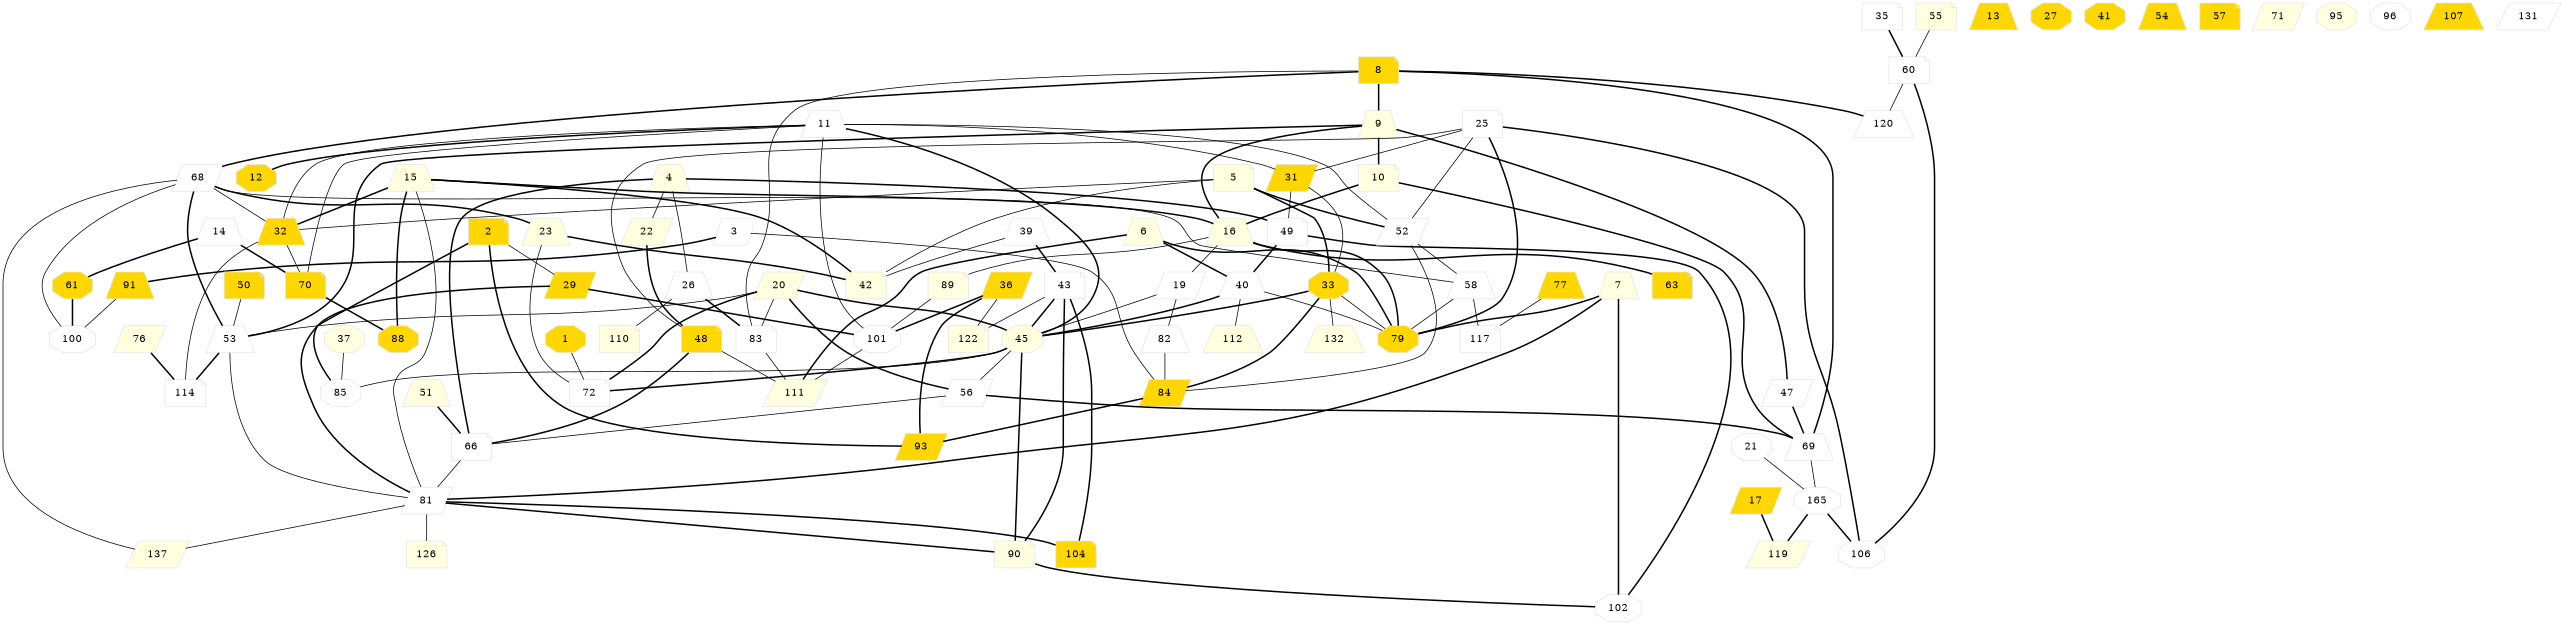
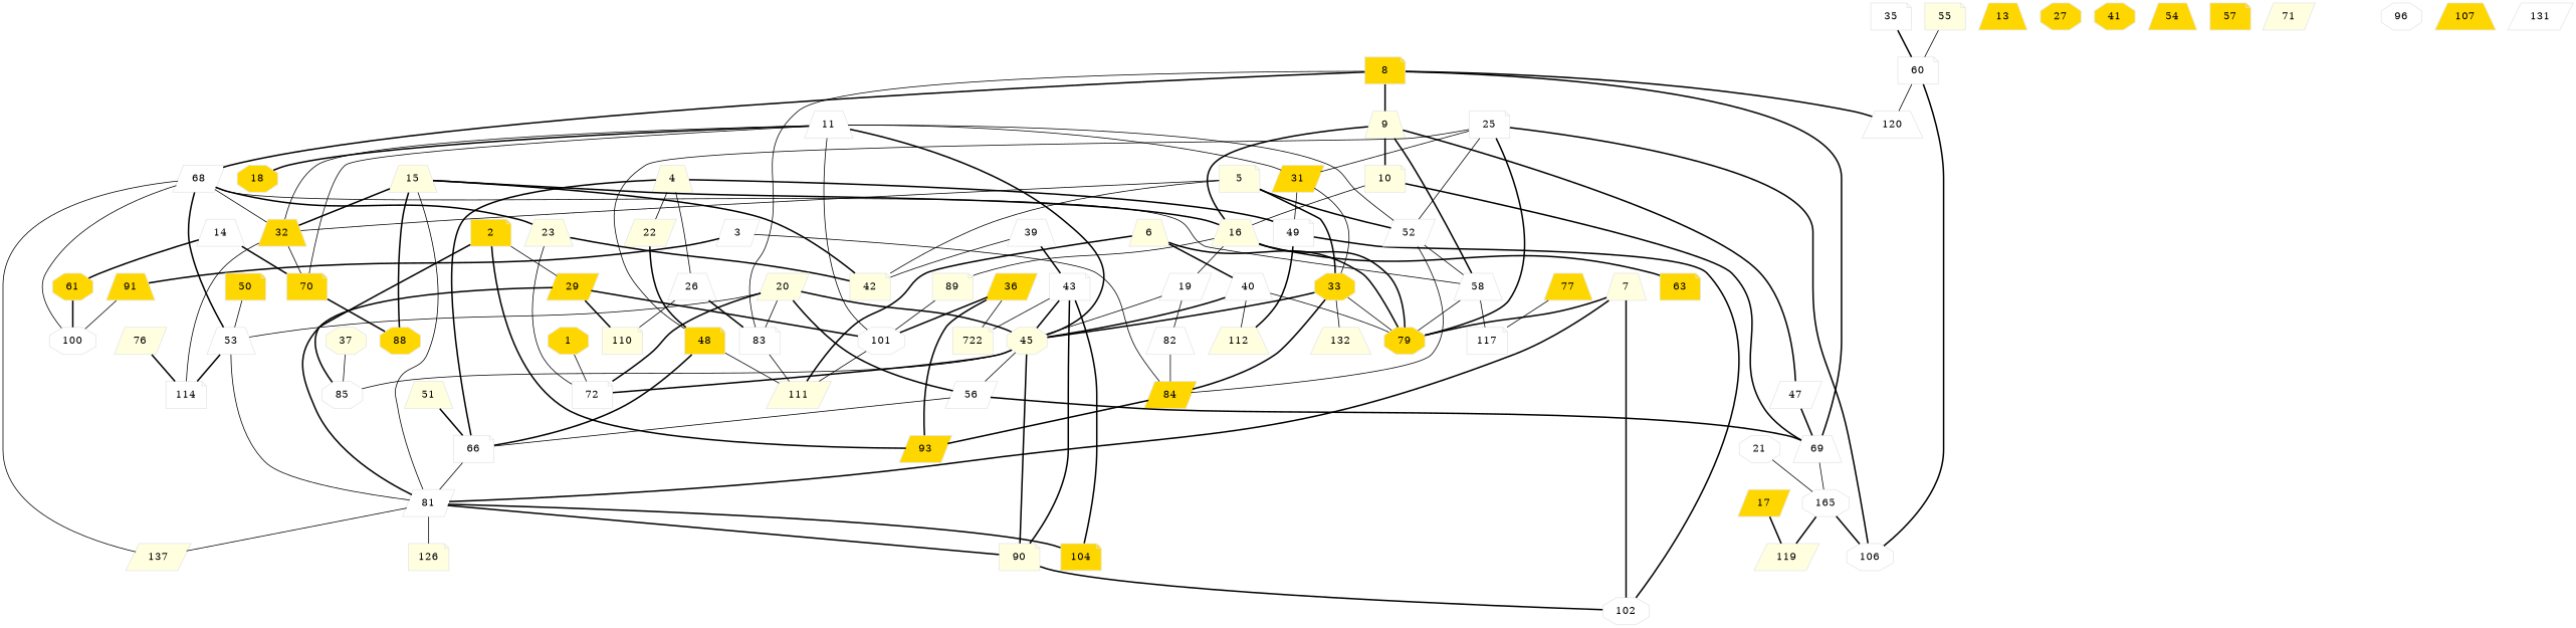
  graph {
    node [color=gray90 fillcolor=white shape=note style=filled]
    edge [style=bold]
    72 [super="+78"]
    1 [fillcolor=gold shape=octagon]
    2 [fillcolor=gold super="+97"]
    29 [fillcolor=gold shape=parallelogram super="+130"]
    85 [shape=octagon super="+109"]
    93 [fillcolor=gold shape=parallelogram super="+115"]
    81 [shape=parallelogram super="+118"]
    101 [shape=octagon super="+136"]
    110 [fillcolor=lightyellow]
    84 [fillcolor=gold shape=parallelogram super="+87"]
    3 [shape=parallelogram]
    91 [fillcolor=gold shape=trapezium]
    100 [shape=octagon]
    4 [fillcolor=lightyellow shape=trapezium super="+92"]
    22 [fillcolor=lightyellow shape=parallelogram]
    26 [shape=trapezium super="+103"]
    49
    66 [super="+68"]
    48 [fillcolor=gold super="+99"]
    83 [super="+138"]
    102 [shape=octagon]
    112 [fillcolor=lightyellow shape=trapezium]
    5 [fillcolor=lightyellow super="+65"]
    32 [fillcolor=gold shape=trapezium super="+73"]
    33 [fillcolor=gold shape=octagon super="+34"]
    42 [fillcolor=lightyellow super="+74"]
    52 [shape=parallelogram super="+128"]
    70 [fillcolor=gold]
    114
    79 [fillcolor=gold shape=octagon super="+127"]
    45 [fillcolor=lightyellow shape=octagon super="+59"]
    132 [fillcolor=lightyellow shape=trapezium]
    58 [shape=trapezium]
    40 [shape=trapezium super="+133"]
    6 [fillcolor=lightyellow shape=trapezium]
    111 [fillcolor=lightyellow shape=parallelogram super="+129"]
    7 [fillcolor=lightyellow shape=trapezium super="+38"]
    137 [fillcolor=lightyellow shape=parallelogram]
    90 [fillcolor=lightyellow super="+98"]
    104 [fillcolor=gold super="+121"]
    126 [fillcolor=lightyellow]
    8 [fillcolor=gold super="+108"]
    9 [fillcolor=lightyellow shape=trapezium super="+113"]
    n44 [label=68 shape=parallelogram super="+44"]
    69 [shape=trapezium super="+124"]
    120 [shape=trapezium]
    10 [fillcolor=lightyellow]
    16 [fillcolor=lightyellow shape=trapezium super="+30"]
    47 [shape=parallelogram]
    53 [shape=trapezium super="+75"]
    23 [fillcolor=lightyellow shape=trapezium super="+123"]
    n52 [label=165 shape=octagon super="+135"]
    19 [shape=parallelogram]
    63 [fillcolor=gold]
    89 [fillcolor=lightyellow]
    11 [shape=trapezium super="+46"]
-   12 [fillcolor=gold shape=octagon super="+24"]
+   12 [fillcolor=gold shape=octagon super="+24" label=18]
    31 [fillcolor=gold shape=parallelogram super="+67"]
    56 [shape=parallelogram]
    88 [fillcolor=gold shape=octagon]
    13 [fillcolor=gold shape=trapezium]
    14 [shape=trapezium]
    61 [fillcolor=gold shape=octagon]
    15 [fillcolor=lightyellow shape=trapezium super="+94"]
    82 [shape=trapezium super="+134"]
    17 [fillcolor=gold shape=parallelogram]
    119 [fillcolor=lightyellow shape=parallelogram]
    117
    20 [fillcolor=lightyellow shape=parallelogram super="+116"]
    106 [shape=octagon]
    21 [shape=octagon]
    25 [super="+28"]
    27 [fillcolor=gold shape=octagon]
    60 [super="+86"]
    35
    36 [fillcolor=gold shape=parallelogram]
-   122 [fillcolor=lightyellow]
+   122 [fillcolor=lightyellow label=722]
    37 [fillcolor=lightyellow shape=octagon]
    39 [shape=trapezium super="+80"]
    43 [super="+64"]
    41 [fillcolor=gold shape=octagon]
    50 [fillcolor=gold]
    51 [fillcolor=lightyellow shape=trapezium]
    54 [fillcolor=gold shape=trapezium]
    55 [fillcolor=lightyellow]
    57 [fillcolor=gold]
    71 [fillcolor=lightyellow shape=parallelogram super="+125"]
    76 [fillcolor=lightyellow shape=parallelogram]
    77 [fillcolor=gold shape=trapezium]
-   95 [fillcolor=lightyellow shape=octagon]
    96 [shape=octagon]
    107 [fillcolor=gold shape=trapezium]
    131 [shape=parallelogram]
    1 -- 72 [style=solid]
    2 -- 29 [style=solid]
    2 -- 85
    2 -- 93
    29 -- 81
    29 -- 101
+   29 -- 110
    81 -- 137 [style=solid]
    81 -- 90
    81 -- 104
    81 -- 126 [style=solid]
    101 -- 111 [style=solid]
    84 -- 93
    3 -- 84 [style=solid]
    3 -- 91
    91 -- 100 [style=solid]
    4 -- 22 [style=solid]
    4 -- 26 [style=solid]
    4 -- 49
    4 -- 66
    22 -- 48
    26 -- 110 [style=solid]
    26 -- 83
    49 -- 102
-   49 -- 40
+   49 -- 112
    66 -- 81 [style=solid]
    48 -- 66
    48 -- 111 [style=solid]
    83 -- 111 [style=solid]
    5 -- 32 [style=solid]
    5 -- 33
    5 -- 42 [style=solid]
    5 -- 52
    32 -- 70 [style=solid]
    32 -- 114 [style=solid]
    33 -- 84
    33 -- 79 [style=solid]
    33 -- 45
    33 -- 132 [style=solid]
    52 -- 84 [style=solid]
    52 -- 58 [style=solid]
    70 -- 88
    45 -- 72
    45 -- 85 [style=solid]
    45 -- 90
    45 -- 56 [style=solid]
    58 -- 79 [style=solid]
    58 -- 117 [style=solid]
    40 -- 112 [style=solid]
    40 -- 79 [style=solid]
    40 -- 45
    6 -- 79
    6 -- 40
    6 -- 111
    7 -- 81
    7 -- 102
    7 -- 79
    90 -- 102
    8 -- 83 [style=solid]
    8 -- 9
    8 -- n44
    8 -- 69
    8 -- 120
    9 -- 10
    9 -- 16
    9 -- 47
-   9 -- 53
+   9 -- 58
    n44 -- 100 [style=solid]
    n44 -- 32 [style=solid]
    n44 -- 58 [style=solid]
    n44 -- 137 [style=solid]
    n44 -- 53
    n44 -- 23
    69 -- n52 [style=solid]
    10 -- 69
-   10 -- 16
+   10 -- 16 [style=solid]
    16 -- 79
    16 -- 19 [style=solid]
    16 -- 63
    16 -- 89 [style=solid]
    47 -- 69 [weight=2]
    53 -- 81 [style=solid]
    53 -- 114
    23 -- 72 [style=solid]
    23 -- 42
    n52 -- 119
    n52 -- 106
    19 -- 45 [style=solid]
    19 -- 82 [style=solid]
    89 -- 101 [style=solid]
    11 -- 101 [style=solid]
    11 -- 32 [style=solid]
    11 -- 52 [style=solid]
    11 -- 70 [style=solid]
    11 -- 45
    11 -- 12
    11 -- 31 [style=solid]
    31 -- 49 [style=solid]
    31 -- 33 [style=solid]
    56 -- 66 [style=solid]
    56 -- 69
    14 -- 70
    14 -- 61
    61 -- 100
    15 -- 81 [style=solid]
    15 -- 32
    15 -- 42
    15 -- 16
    15 -- 88
    82 -- 84 [style=solid]
    17 -- 119
    20 -- 72
    20 -- 83 [style=solid]
    20 -- 45
    20 -- 53 [style=solid]
    20 -- 56
    21 -- n52 [style=solid]
    25 -- 48 [style=solid]
    25 -- 52 [style=solid]
    25 -- 79 [weight=2]
    25 -- 31 [style=solid]
    25 -- 106
    60 -- 120 [style=solid]
    60 -- 106
    35 -- 60
    36 -- 93
    36 -- 101
    36 -- 122 [style=solid]
    37 -- 85 [style=solid]
    39 -- 42 [style=solid]
    39 -- 43
    43 -- 45
    43 -- 90
    43 -- 104
    43 -- 122 [style=solid]
    50 -- 53 [style=solid]
    51 -- 66
    55 -- 60 [style=solid]
    76 -- 114
    77 -- 117 [style=solid]
  }
